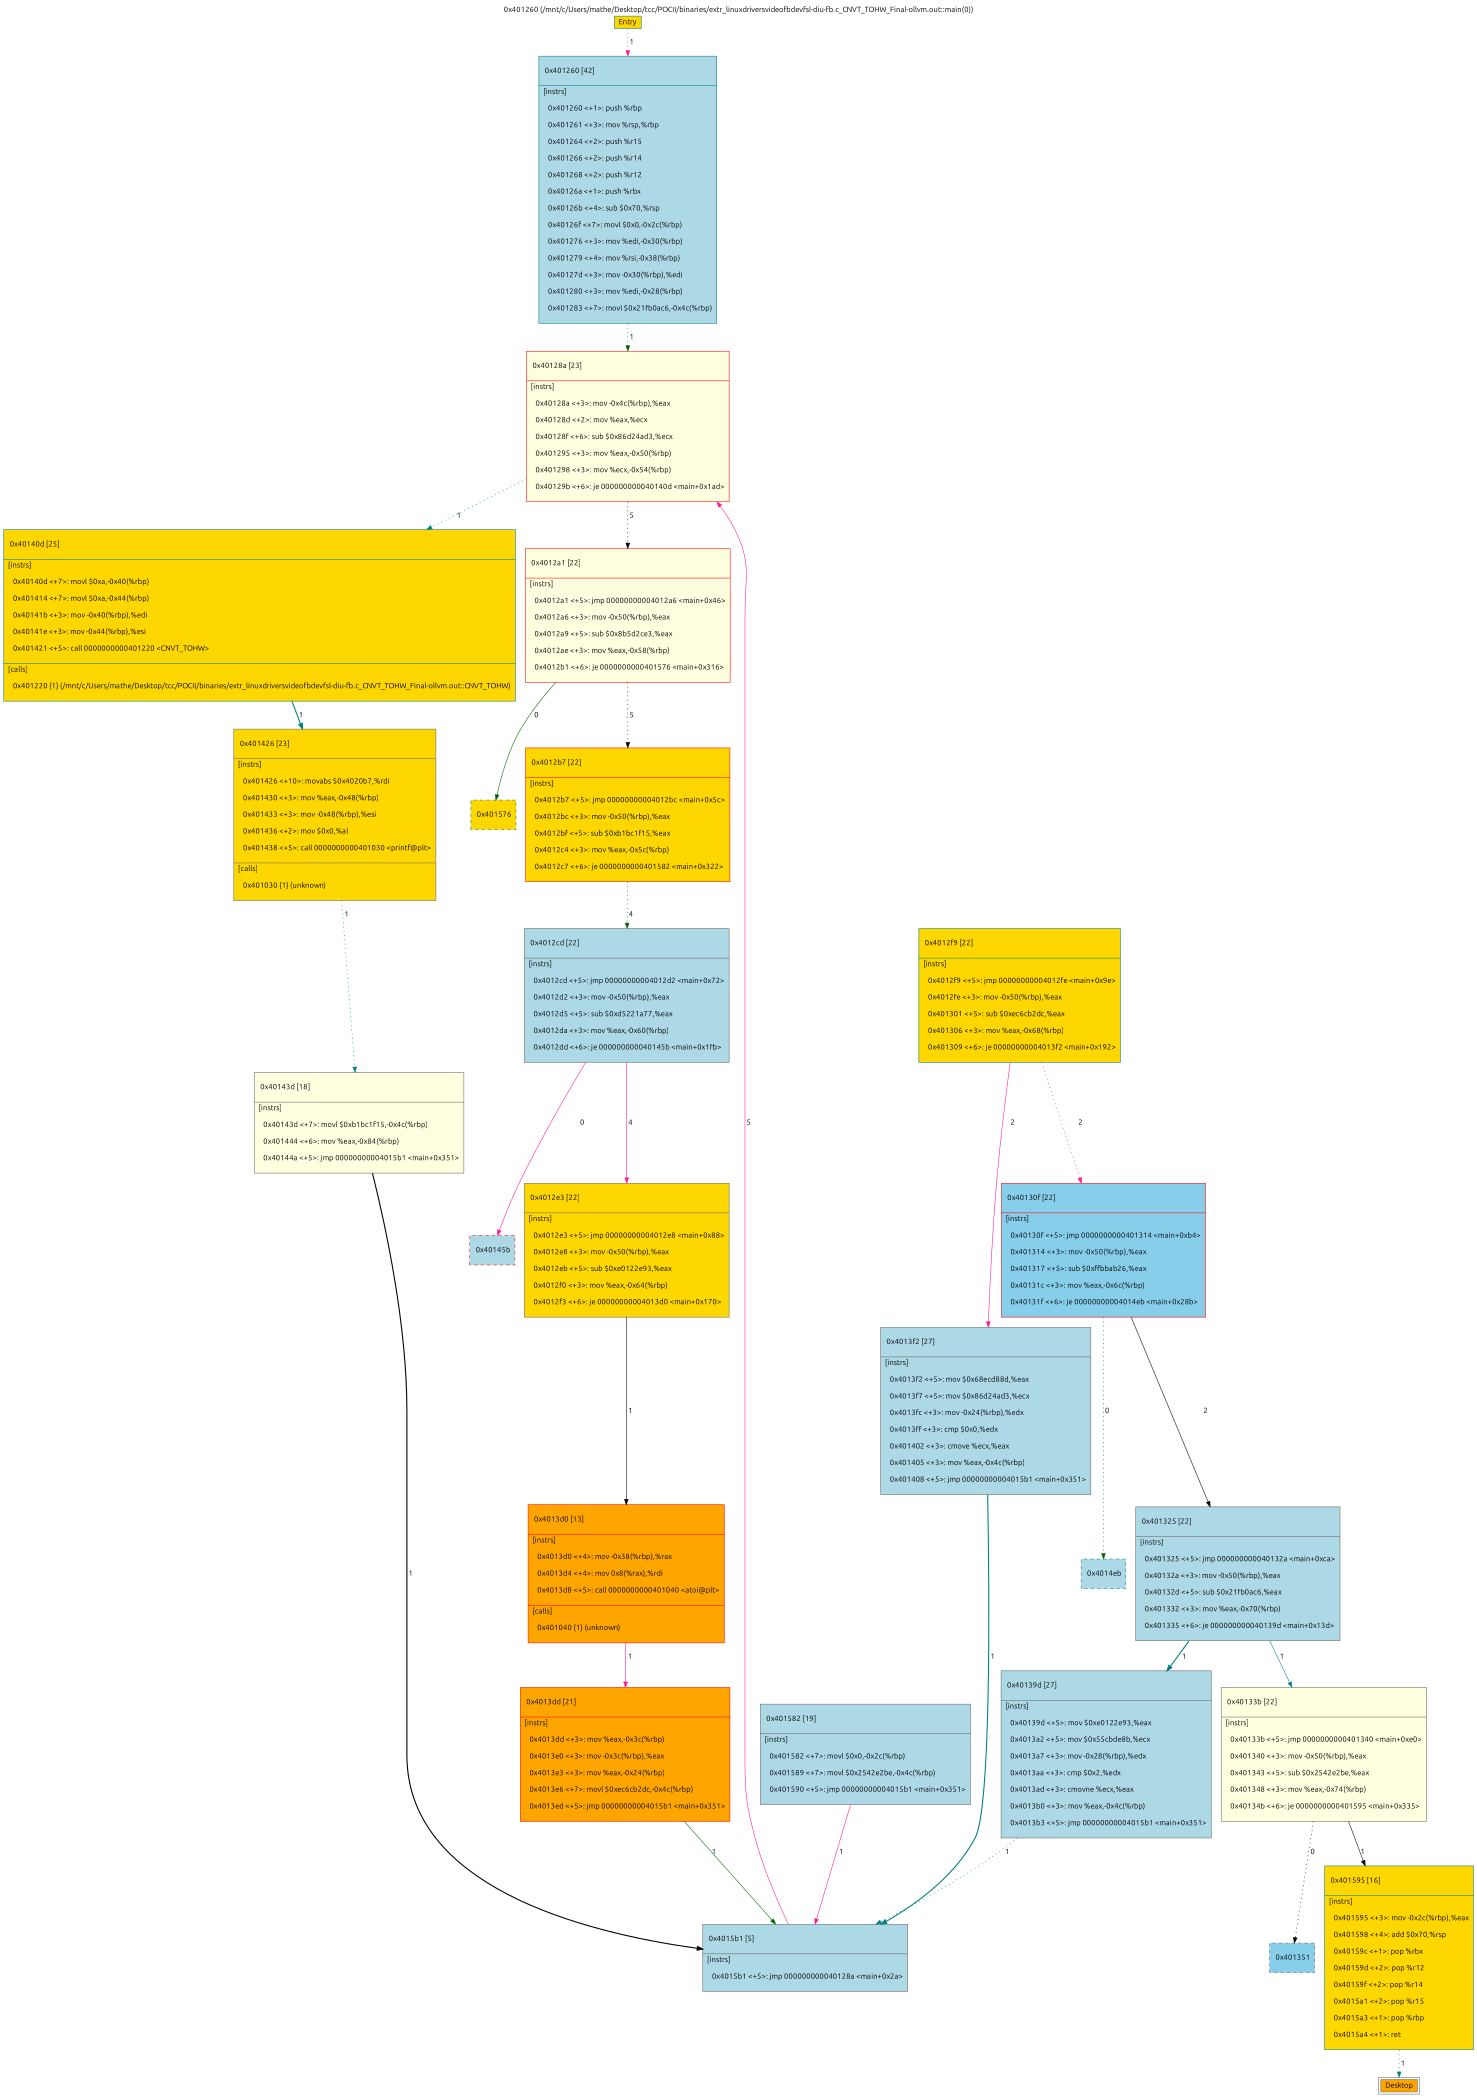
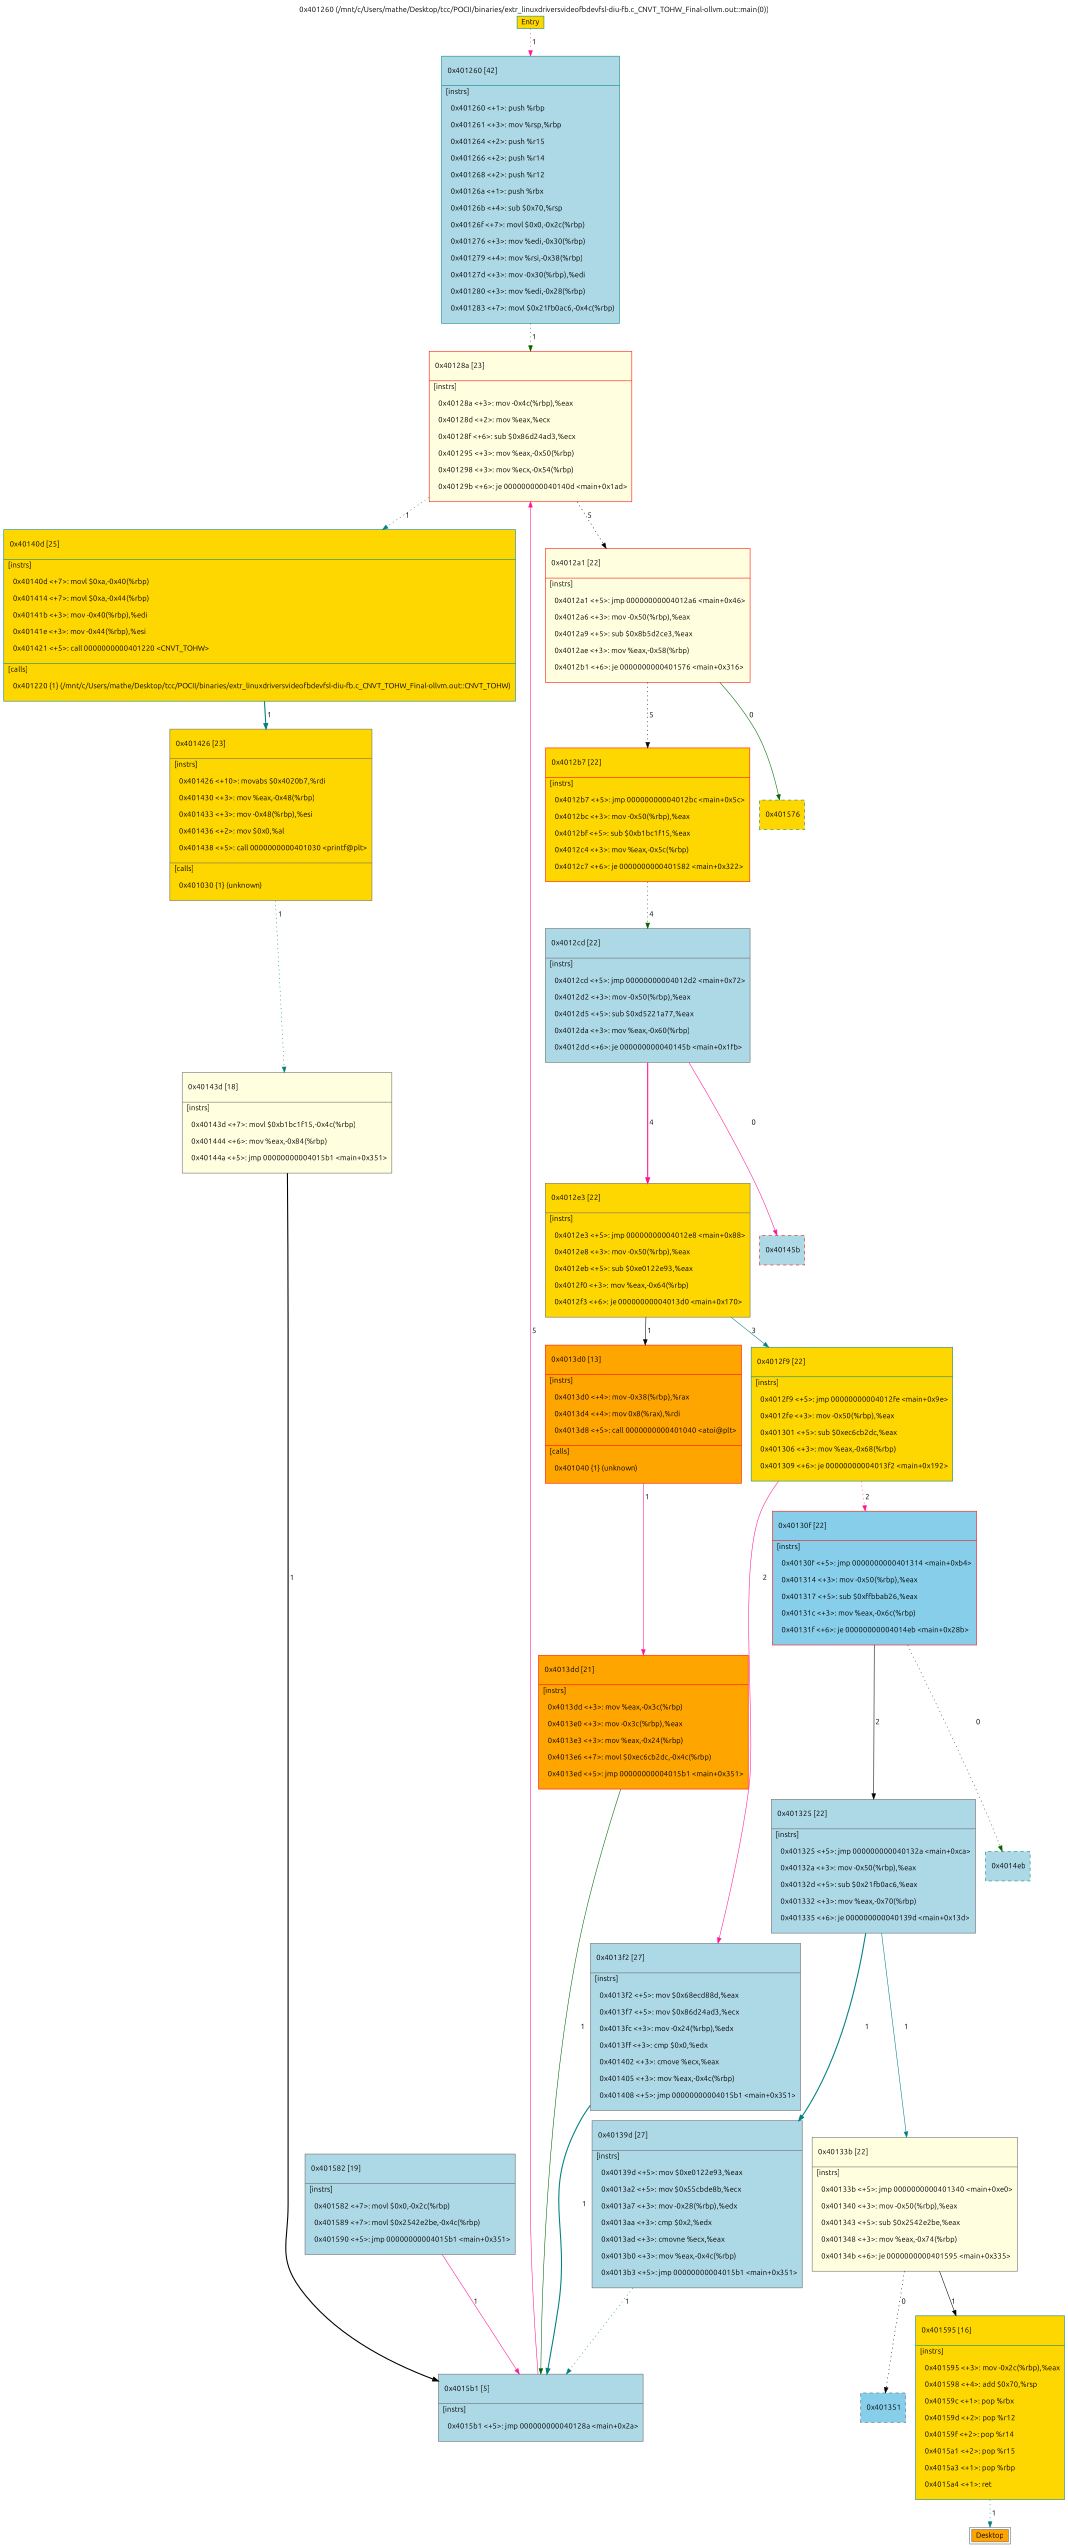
  digraph {
    fontname=Ubuntu
    label="0x401260 (/mnt/c/Users/mathe/Desktop/tcc/POCII/binaries/extr_linuxdriversvideofbdevfsl-diu-fb.c_CNVT_TOHW_Final-ollvm.out::main(0))"
    labelloc=t
    node [color=gray40 fillcolor=lightblue fontname=Ubuntu shape=record style=filled]
    edge [color=teal fontname=Ubuntu style=solid]
    Entry [color=teal fillcolor=gold height=0.3 shape=box width=0.3]
    n2 [color=teal label="{\n     0x401260 [42]\l\n     | [instrs]\l\n     &nbsp;&nbsp;0x401260 \<+1\>: push %rbp\l\n     &nbsp;&nbsp;0x401261 \<+3\>: mov %rsp,%rbp\l\n     &nbsp;&nbsp;0x401264 \<+2\>: push %r15\l\n     &nbsp;&nbsp;0x401266 \<+2\>: push %r14\l\n     &nbsp;&nbsp;0x401268 \<+2\>: push %r12\l\n     &nbsp;&nbsp;0x40126a \<+1\>: push %rbx\l\n     &nbsp;&nbsp;0x40126b \<+4\>: sub $0x70,%rsp\l\n     &nbsp;&nbsp;0x40126f \<+7\>: movl $0x0,-0x2c(%rbp)\l\n     &nbsp;&nbsp;0x401276 \<+3\>: mov %edi,-0x30(%rbp)\l\n     &nbsp;&nbsp;0x401279 \<+4\>: mov %rsi,-0x38(%rbp)\l\n     &nbsp;&nbsp;0x40127d \<+3\>: mov -0x30(%rbp),%edi\l\n     &nbsp;&nbsp;0x401280 \<+3\>: mov %edi,-0x28(%rbp)\l\n     &nbsp;&nbsp;0x401283 \<+7\>: movl $0x21fb0ac6,-0x4c(%rbp)\l\n  }"]
    n3 [color=red fillcolor=lightyellow label="{\n     0x40128a [23]\l\n     | [instrs]\l\n     &nbsp;&nbsp;0x40128a \<+3\>: mov -0x4c(%rbp),%eax\l\n     &nbsp;&nbsp;0x40128d \<+2\>: mov %eax,%ecx\l\n     &nbsp;&nbsp;0x40128f \<+6\>: sub $0x86d24ad3,%ecx\l\n     &nbsp;&nbsp;0x401295 \<+3\>: mov %eax,-0x50(%rbp)\l\n     &nbsp;&nbsp;0x401298 \<+3\>: mov %ecx,-0x54(%rbp)\l\n     &nbsp;&nbsp;0x40129b \<+6\>: je 000000000040140d \<main+0x1ad\>\l\n  }"]
    n4 [color=teal fillcolor=gold label="{\n     0x40140d [25]\l\n     | [instrs]\l\n     &nbsp;&nbsp;0x40140d \<+7\>: movl $0xa,-0x40(%rbp)\l\n     &nbsp;&nbsp;0x401414 \<+7\>: movl $0xa,-0x44(%rbp)\l\n     &nbsp;&nbsp;0x40141b \<+3\>: mov -0x40(%rbp),%edi\l\n     &nbsp;&nbsp;0x40141e \<+3\>: mov -0x44(%rbp),%esi\l\n     &nbsp;&nbsp;0x401421 \<+5\>: call 0000000000401220 \<CNVT_TOHW\>\l\n     | [calls]\l\n     &nbsp;&nbsp;0x401220 \{1\} (/mnt/c/Users/mathe/Desktop/tcc/POCII/binaries/extr_linuxdriversvideofbdevfsl-diu-fb.c_CNVT_TOHW_Final-ollvm.out::CNVT_TOHW)\l\n  }"]
    n5 [color=red fillcolor=lightyellow label="{\n     0x4012a1 [22]\l\n     | [instrs]\l\n     &nbsp;&nbsp;0x4012a1 \<+5\>: jmp 00000000004012a6 \<main+0x46\>\l\n     &nbsp;&nbsp;0x4012a6 \<+3\>: mov -0x50(%rbp),%eax\l\n     &nbsp;&nbsp;0x4012a9 \<+5\>: sub $0x8b5d2ce3,%eax\l\n     &nbsp;&nbsp;0x4012ae \<+3\>: mov %eax,-0x58(%rbp)\l\n     &nbsp;&nbsp;0x4012b1 \<+6\>: je 0000000000401576 \<main+0x316\>\l\n  }"]
    n6 [fillcolor=gold label="{\n     0x401426 [23]\l\n     | [instrs]\l\n     &nbsp;&nbsp;0x401426 \<+10\>: movabs $0x4020b7,%rdi\l\n     &nbsp;&nbsp;0x401430 \<+3\>: mov %eax,-0x48(%rbp)\l\n     &nbsp;&nbsp;0x401433 \<+3\>: mov -0x48(%rbp),%esi\l\n     &nbsp;&nbsp;0x401436 \<+2\>: mov $0x0,%al\l\n     &nbsp;&nbsp;0x401438 \<+5\>: call 0000000000401030 \<printf@plt\>\l\n     | [calls]\l\n     &nbsp;&nbsp;0x401030 \{1\} (unknown)\l\n  }"]
    n7 [color=teal fillcolor=gold label="{\n     0x401576\l\n  }" style="dashed,filled"]
    n8 [color=red fillcolor=gold label="{\n     0x4012b7 [22]\l\n     | [instrs]\l\n     &nbsp;&nbsp;0x4012b7 \<+5\>: jmp 00000000004012bc \<main+0x5c\>\l\n     &nbsp;&nbsp;0x4012bc \<+3\>: mov -0x50(%rbp),%eax\l\n     &nbsp;&nbsp;0x4012bf \<+5\>: sub $0xb1bc1f15,%eax\l\n     &nbsp;&nbsp;0x4012c4 \<+3\>: mov %eax,-0x5c(%rbp)\l\n     &nbsp;&nbsp;0x4012c7 \<+6\>: je 0000000000401582 \<main+0x322\>\l\n  }"]
    n9 [fillcolor=lightyellow label="{\n     0x40143d [18]\l\n     | [instrs]\l\n     &nbsp;&nbsp;0x40143d \<+7\>: movl $0xb1bc1f15,-0x4c(%rbp)\l\n     &nbsp;&nbsp;0x401444 \<+6\>: mov %eax,-0x84(%rbp)\l\n     &nbsp;&nbsp;0x40144a \<+5\>: jmp 00000000004015b1 \<main+0x351\>\l\n  }"]
    n10 [label="{\n     0x4012cd [22]\l\n     | [instrs]\l\n     &nbsp;&nbsp;0x4012cd \<+5\>: jmp 00000000004012d2 \<main+0x72\>\l\n     &nbsp;&nbsp;0x4012d2 \<+3\>: mov -0x50(%rbp),%eax\l\n     &nbsp;&nbsp;0x4012d5 \<+5\>: sub $0xd5221a77,%eax\l\n     &nbsp;&nbsp;0x4012da \<+3\>: mov %eax,-0x60(%rbp)\l\n     &nbsp;&nbsp;0x4012dd \<+6\>: je 000000000040145b \<main+0x1fb\>\l\n  }"]
    n11 [fillcolor=orange height=0.3 label=Desktop peripheries=2 shape=box width=0.3]
    n12 [label="{\n     0x401582 [19]\l\n     | [instrs]\l\n     &nbsp;&nbsp;0x401582 \<+7\>: movl $0x0,-0x2c(%rbp)\l\n     &nbsp;&nbsp;0x401589 \<+7\>: movl $0x2542e2be,-0x4c(%rbp)\l\n     &nbsp;&nbsp;0x401590 \<+5\>: jmp 00000000004015b1 \<main+0x351\>\l\n  }"]
    n13 [label="{\n     0x4015b1 [5]\l\n     | [instrs]\l\n     &nbsp;&nbsp;0x4015b1 \<+5\>: jmp 000000000040128a \<main+0x2a\>\l\n  }"]
    n14 [color=red label="{\n     0x40145b\l\n  }" style="dashed,filled"]
    n15 [fillcolor=gold label="{\n     0x4012e3 [22]\l\n     | [instrs]\l\n     &nbsp;&nbsp;0x4012e3 \<+5\>: jmp 00000000004012e8 \<main+0x88\>\l\n     &nbsp;&nbsp;0x4012e8 \<+3\>: mov -0x50(%rbp),%eax\l\n     &nbsp;&nbsp;0x4012eb \<+5\>: sub $0xe0122e93,%eax\l\n     &nbsp;&nbsp;0x4012f0 \<+3\>: mov %eax,-0x64(%rbp)\l\n     &nbsp;&nbsp;0x4012f3 \<+6\>: je 00000000004013d0 \<main+0x170\>\l\n  }"]
    n16 [fillcolor=skyblue label="{\n     0x401351\l\n  }" style="dashed,filled"]
    n17 [color=red fillcolor=orange label="{\n     0x4013d0 [13]\l\n     | [instrs]\l\n     &nbsp;&nbsp;0x4013d0 \<+4\>: mov -0x38(%rbp),%rax\l\n     &nbsp;&nbsp;0x4013d4 \<+4\>: mov 0x8(%rax),%rdi\l\n     &nbsp;&nbsp;0x4013d8 \<+5\>: call 0000000000401040 \<atoi@plt\>\l\n     | [calls]\l\n     &nbsp;&nbsp;0x401040 \{1\} (unknown)\l\n  }"]
    n18 [color=teal fillcolor=gold label="{\n     0x4012f9 [22]\l\n     | [instrs]\l\n     &nbsp;&nbsp;0x4012f9 \<+5\>: jmp 00000000004012fe \<main+0x9e\>\l\n     &nbsp;&nbsp;0x4012fe \<+3\>: mov -0x50(%rbp),%eax\l\n     &nbsp;&nbsp;0x401301 \<+5\>: sub $0xec6cb2dc,%eax\l\n     &nbsp;&nbsp;0x401306 \<+3\>: mov %eax,-0x68(%rbp)\l\n     &nbsp;&nbsp;0x401309 \<+6\>: je 00000000004013f2 \<main+0x192\>\l\n  }"]
    n19 [color=teal fillcolor=gold label="{\n     0x401595 [16]\l\n     | [instrs]\l\n     &nbsp;&nbsp;0x401595 \<+3\>: mov -0x2c(%rbp),%eax\l\n     &nbsp;&nbsp;0x401598 \<+4\>: add $0x70,%rsp\l\n     &nbsp;&nbsp;0x40159c \<+1\>: pop %rbx\l\n     &nbsp;&nbsp;0x40159d \<+2\>: pop %r12\l\n     &nbsp;&nbsp;0x40159f \<+2\>: pop %r14\l\n     &nbsp;&nbsp;0x4015a1 \<+2\>: pop %r15\l\n     &nbsp;&nbsp;0x4015a3 \<+1\>: pop %rbp\l\n     &nbsp;&nbsp;0x4015a4 \<+1\>: ret\l\n  }"]
    n20 [color=red fillcolor=orange label="{\n     0x4013dd [21]\l\n     | [instrs]\l\n     &nbsp;&nbsp;0x4013dd \<+3\>: mov %eax,-0x3c(%rbp)\l\n     &nbsp;&nbsp;0x4013e0 \<+3\>: mov -0x3c(%rbp),%eax\l\n     &nbsp;&nbsp;0x4013e3 \<+3\>: mov %eax,-0x24(%rbp)\l\n     &nbsp;&nbsp;0x4013e6 \<+7\>: movl $0xec6cb2dc,-0x4c(%rbp)\l\n     &nbsp;&nbsp;0x4013ed \<+5\>: jmp 00000000004015b1 \<main+0x351\>\l\n  }"]
    n21 [label="{\n     0x4013f2 [27]\l\n     | [instrs]\l\n     &nbsp;&nbsp;0x4013f2 \<+5\>: mov $0x68ecd88d,%eax\l\n     &nbsp;&nbsp;0x4013f7 \<+5\>: mov $0x86d24ad3,%ecx\l\n     &nbsp;&nbsp;0x4013fc \<+3\>: mov -0x24(%rbp),%edx\l\n     &nbsp;&nbsp;0x4013ff \<+3\>: cmp $0x0,%edx\l\n     &nbsp;&nbsp;0x401402 \<+3\>: cmove %ecx,%eax\l\n     &nbsp;&nbsp;0x401405 \<+3\>: mov %eax,-0x4c(%rbp)\l\n     &nbsp;&nbsp;0x401408 \<+5\>: jmp 00000000004015b1 \<main+0x351\>\l\n  }"]
    n22 [color=red fillcolor=skyblue label="{\n     0x40130f [22]\l\n     | [instrs]\l\n     &nbsp;&nbsp;0x40130f \<+5\>: jmp 0000000000401314 \<main+0xb4\>\l\n     &nbsp;&nbsp;0x401314 \<+3\>: mov -0x50(%rbp),%eax\l\n     &nbsp;&nbsp;0x401317 \<+5\>: sub $0xffbbab26,%eax\l\n     &nbsp;&nbsp;0x40131c \<+3\>: mov %eax,-0x6c(%rbp)\l\n     &nbsp;&nbsp;0x40131f \<+6\>: je 00000000004014eb \<main+0x28b\>\l\n  }"]
    n23 [color=teal label="{\n     0x4014eb\l\n  }" style="dashed,filled"]
    n24 [label="{\n     0x401325 [22]\l\n     | [instrs]\l\n     &nbsp;&nbsp;0x401325 \<+5\>: jmp 000000000040132a \<main+0xca\>\l\n     &nbsp;&nbsp;0x40132a \<+3\>: mov -0x50(%rbp),%eax\l\n     &nbsp;&nbsp;0x40132d \<+5\>: sub $0x21fb0ac6,%eax\l\n     &nbsp;&nbsp;0x401332 \<+3\>: mov %eax,-0x70(%rbp)\l\n     &nbsp;&nbsp;0x401335 \<+6\>: je 000000000040139d \<main+0x13d\>\l\n  }"]
    n25 [label="{\n     0x40139d [27]\l\n     | [instrs]\l\n     &nbsp;&nbsp;0x40139d \<+5\>: mov $0xe0122e93,%eax\l\n     &nbsp;&nbsp;0x4013a2 \<+5\>: mov $0x55cbde8b,%ecx\l\n     &nbsp;&nbsp;0x4013a7 \<+3\>: mov -0x28(%rbp),%edx\l\n     &nbsp;&nbsp;0x4013aa \<+3\>: cmp $0x2,%edx\l\n     &nbsp;&nbsp;0x4013ad \<+3\>: cmovne %ecx,%eax\l\n     &nbsp;&nbsp;0x4013b0 \<+3\>: mov %eax,-0x4c(%rbp)\l\n     &nbsp;&nbsp;0x4013b3 \<+5\>: jmp 00000000004015b1 \<main+0x351\>\l\n  }"]
    n26 [fillcolor=lightyellow label="{\n     0x40133b [22]\l\n     | [instrs]\l\n     &nbsp;&nbsp;0x40133b \<+5\>: jmp 0000000000401340 \<main+0xe0\>\l\n     &nbsp;&nbsp;0x401340 \<+3\>: mov -0x50(%rbp),%eax\l\n     &nbsp;&nbsp;0x401343 \<+5\>: sub $0x2542e2be,%eax\l\n     &nbsp;&nbsp;0x401348 \<+3\>: mov %eax,-0x74(%rbp)\l\n     &nbsp;&nbsp;0x40134b \<+6\>: je 0000000000401595 \<main+0x335\>\l\n  }"]
    Entry -> n2 [color=deeppink label=" 1" style=dotted]
    n2 -> n3 [color=darkgreen label=" 1" style=dotted]
    n3 -> n4 [label=" 1" style=dotted]
    n3 -> n5 [color=black label=" 5" style=dotted]
    n4 -> n6 [label=" 1" style=bold]
    n5 -> n7 [color=darkgreen label=" 0"]
    n5 -> n8 [color=black label=" 5" style=dotted]
    n6 -> n9 [label=" 1" style=dotted]
    n8 -> n10 [color=darkgreen label=" 4" style=dotted]
    n9 -> n13 [color=black label=" 1" style=bold]
    n10 -> n14 [color=deeppink label=" 0"]
-   n10 -> n15 [color=deeppink label=" 4"]
+   n10 -> n15 [color=deeppink label=" 4" style=bold]
    n12 -> n13 [color=deeppink label=" 1"]
    n13 -> n3 [color=deeppink label=" 5"]
    n15 -> n17 [color=black label=" 1"]
+   n15 -> n18 [label=" 3"]
    n17 -> n20 [color=deeppink label=" 1"]
    n18 -> n21 [color=deeppink label=" 2"]
    n18 -> n22 [color=deeppink label=" 2" style=dotted]
    n19 -> n11 [label=" 1" style=dotted]
    n20 -> n13 [color=darkgreen label=" 1"]
    n21 -> n13 [label=" 1" style=bold]
    n22 -> n23 [color=darkgreen label=" 0" style=dotted]
    n22 -> n24 [color=black label=" 2"]
    n24 -> n25 [label=" 1" style=bold]
    n24 -> n26 [label=" 1"]
    n25 -> n13 [label=" 1" style=dotted]
    n26 -> n16 [color=black label=" 0" style=dotted]
    n26 -> n19 [color=black label=" 1"]
  }
